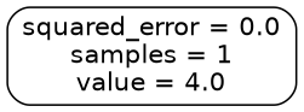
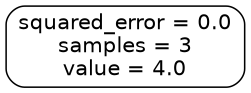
  digraph {
    fontname="DejaVu Sans"
-   n1 [color=black fillcolor="#ffffff" fontname="DejaVu Sans" label=<squared_error = 0.0<br/>samples = 1<br/>value = 4.0> shape=box style="filled, rounded"]
+   n1 [color=black fillcolor="#ffffff" fontname="DejaVu Sans" label=<squared_error = 0.0<br/>samples = 3<br/>value = 4.0> shape=box style="filled, rounded"]
  }
